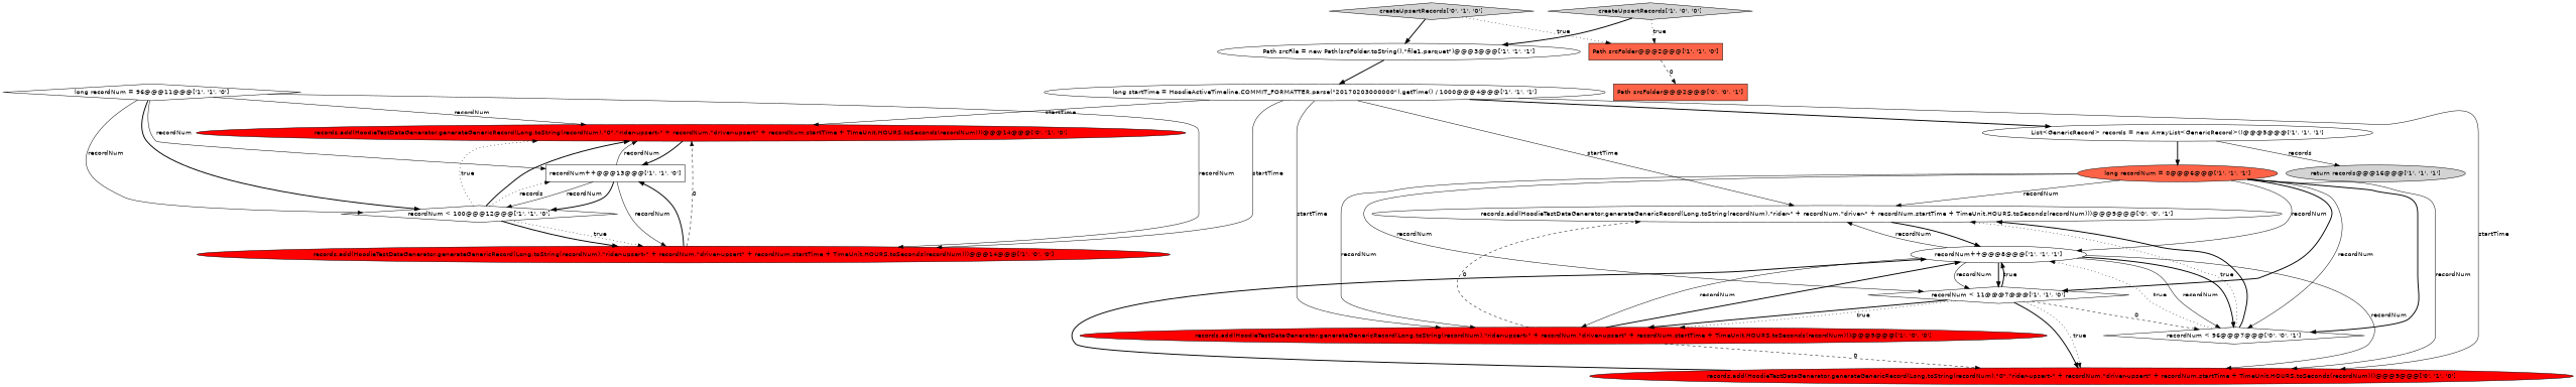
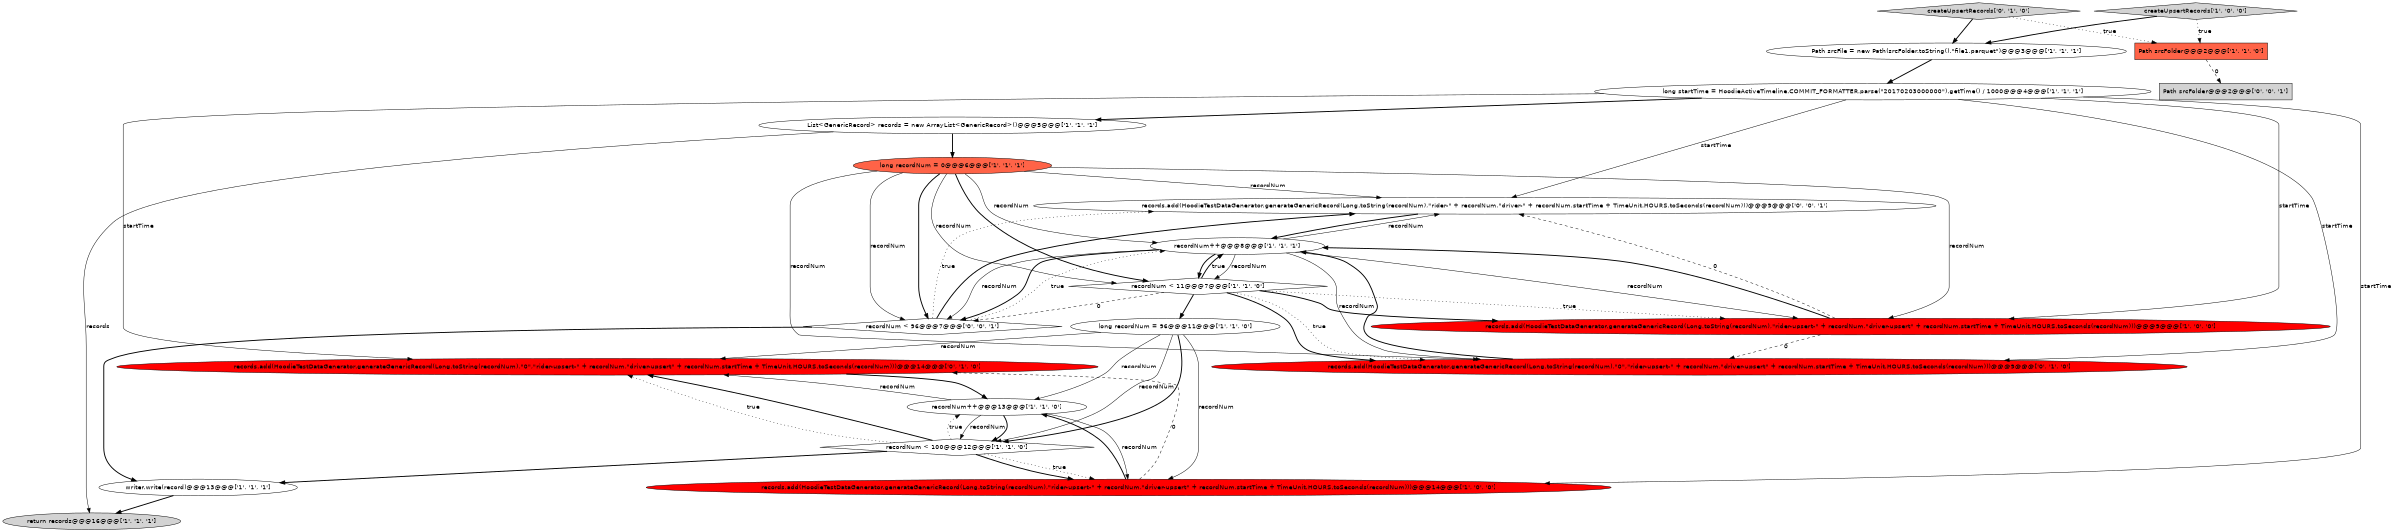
  digraph {
    fontname="DejaVu Sans"
    node [fillcolor=white fontname="DejaVu Sans" shape=ellipse style=filled]
    edge [fontname="DejaVu Sans" style=bold]
-   n1 [label="long recordNum = 96@@@11@@@['1', '1', '0']" shape=diamond]
+   n1 [label="long recordNum = 96@@@11@@@['1', '1', '0']"]
    n2 [fillcolor=red label="records.add(HoodieTestDataGenerator.generateGenericRecord(Long.toString(recordNum),\"0\",\"rider-upsert-\" + recordNum,\"driver-upsert\" + recordNum,startTime + TimeUnit.HOURS.toSeconds(recordNum)))@@@14@@@['0', '1', '0']"]
    n3 [fillcolor=red label="records.add(HoodieTestDataGenerator.generateGenericRecord(Long.toString(recordNum),\"rider-upsert-\" + recordNum,\"driver-upsert\" + recordNum,startTime + TimeUnit.HOURS.toSeconds(recordNum)))@@@14@@@['1', '0', '0']"]
-   n4 [label="recordNum++@@@13@@@['1', '1', '0']" shape=box]
+   n4 [label="recordNum++@@@13@@@['1', '1', '0']"]
    n5 [label="recordNum < 100@@@12@@@['1', '1', '0']" shape=diamond]
+   n6 [label="writer.write(record)@@@13@@@['1', '1', '1']"]
    n7 [fillcolor=lightgray label="return records@@@16@@@['1', '1', '1']"]
    n8 [label="Path srcFile = new Path(srcFolder.toString(),\"file1.parquet\")@@@3@@@['1', '1', '1']"]
    n9 [label="long startTime = HoodieActiveTimeline.COMMIT_FORMATTER.parse(\"20170203000000\").getTime() / 1000@@@4@@@['1', '1', '1']"]
    n10 [label="records.add(HoodieTestDataGenerator.generateGenericRecord(Long.toString(recordNum),\"rider-\" + recordNum,\"driver-\" + recordNum,startTime + TimeUnit.HOURS.toSeconds(recordNum)))@@@9@@@['0', '0', '1']"]
    n11 [label="List<GenericRecord> records = new ArrayList<GenericRecord>()@@@5@@@['1', '1', '1']"]
    n12 [fillcolor=red label="records.add(HoodieTestDataGenerator.generateGenericRecord(Long.toString(recordNum),\"0\",\"rider-upsert-\" + recordNum,\"driver-upsert\" + recordNum,startTime + TimeUnit.HOURS.toSeconds(recordNum)))@@@9@@@['0', '1', '0']"]
    n13 [fillcolor=red label="records.add(HoodieTestDataGenerator.generateGenericRecord(Long.toString(recordNum),\"rider-upsert-\" + recordNum,\"driver-upsert\" + recordNum,startTime + TimeUnit.HOURS.toSeconds(recordNum)))@@@9@@@['1', '0', '0']"]
    n14 [label="recordNum++@@@8@@@['1', '1', '1']"]
    n15 [fillcolor=tomato label="long recordNum = 0@@@6@@@['1', '1', '1']"]
-   n16 [fillcolor=tomato label="Path srcFolder@@@2@@@['0', '0', '1']" shape=box]
+   n16 [fillcolor=lightgray label="Path srcFolder@@@2@@@['0', '0', '1']" shape=box]
    n17 [label="recordNum < 11@@@7@@@['1', '1', '0']" shape=diamond]
    n18 [label="recordNum < 96@@@7@@@['0', '0', '1']" shape=diamond]
    n19 [fillcolor=lightgray label="createUpsertRecords['0', '1', '0']" shape=diamond]
    n20 [fillcolor=tomato label="Path srcFolder@@@2@@@['1', '1', '0']" shape=box]
    n21 [fillcolor=lightgray label="createUpsertRecords['1', '0', '0']" shape=diamond]
    n1 -> n2 [label=recordNum style=solid]
    n1 -> n3 [label=recordNum style=solid]
    n1 -> n4 [label=recordNum style=solid]
    n1 -> n5 [label=recordNum style=solid]
    n1 -> n5
    n2 -> n4
    n3 -> n2 [label=0 style=dashed]
    n3 -> n4
    n4 -> n2 [label=recordNum style=solid]
    n4 -> n3 [label=recordNum style=solid]
    n4 -> n5 [label=recordNum style=solid]
    n4 -> n5
    n5 -> n2 [label=true style=dotted]
    n5 -> n2
    n5 -> n3 [label=true style=dotted]
    n5 -> n3
-   n5 -> n4 [label=records style=dotted]
+   n5 -> n4 [label=true style=dotted]
+   n5 -> n6
+   n6 -> n7
    n8 -> n9
    n9 -> n2 [label=startTime style=solid]
    n9 -> n3 [label=startTime style=solid]
    n9 -> n10 [label=startTime style=solid]
    n9 -> n11
    n9 -> n12 [label=startTime style=solid]
    n9 -> n13 [label=startTime style=solid]
    n10 -> n14
    n11 -> n7 [label=records style=solid]
    n11 -> n15
    n12 -> n14
    n13 -> n10 [label=0 style=dashed]
    n13 -> n12 [label=0 style=dashed]
    n13 -> n14
    n14 -> n10 [label=recordNum style=solid]
    n14 -> n12 [label=recordNum style=solid]
    n14 -> n13 [label=recordNum style=solid]
    n14 -> n17 [label=recordNum style=solid]
    n14 -> n17
    n14 -> n18 [label=recordNum style=solid]
    n14 -> n18
    n15 -> n10 [label=recordNum style=solid]
    n15 -> n12 [label=recordNum style=solid]
    n15 -> n13 [label=recordNum style=solid]
    n15 -> n14 [label=recordNum style=solid]
    n15 -> n17 [label=recordNum style=solid]
    n15 -> n17
    n15 -> n18
    n15 -> n18 [label=recordNum style=solid]
+   n17 -> n1
    n17 -> n12
    n17 -> n12 [label=true style=dotted]
    n17 -> n13
    n17 -> n13 [label=true style=dotted]
    n17 -> n14 [label=true]
    n17 -> n18 [label=0 style=dashed]
+   n18 -> n6
    n18 -> n10 [label=true style=dotted]
    n18 -> n10
    n18 -> n14 [label=true style=dotted]
    n19 -> n8
    n19 -> n20 [label=true style=dotted]
    n20 -> n16 [label=0 style=dashed]
    n21 -> n8
    n21 -> n20 [label=true style=dotted]
  }
